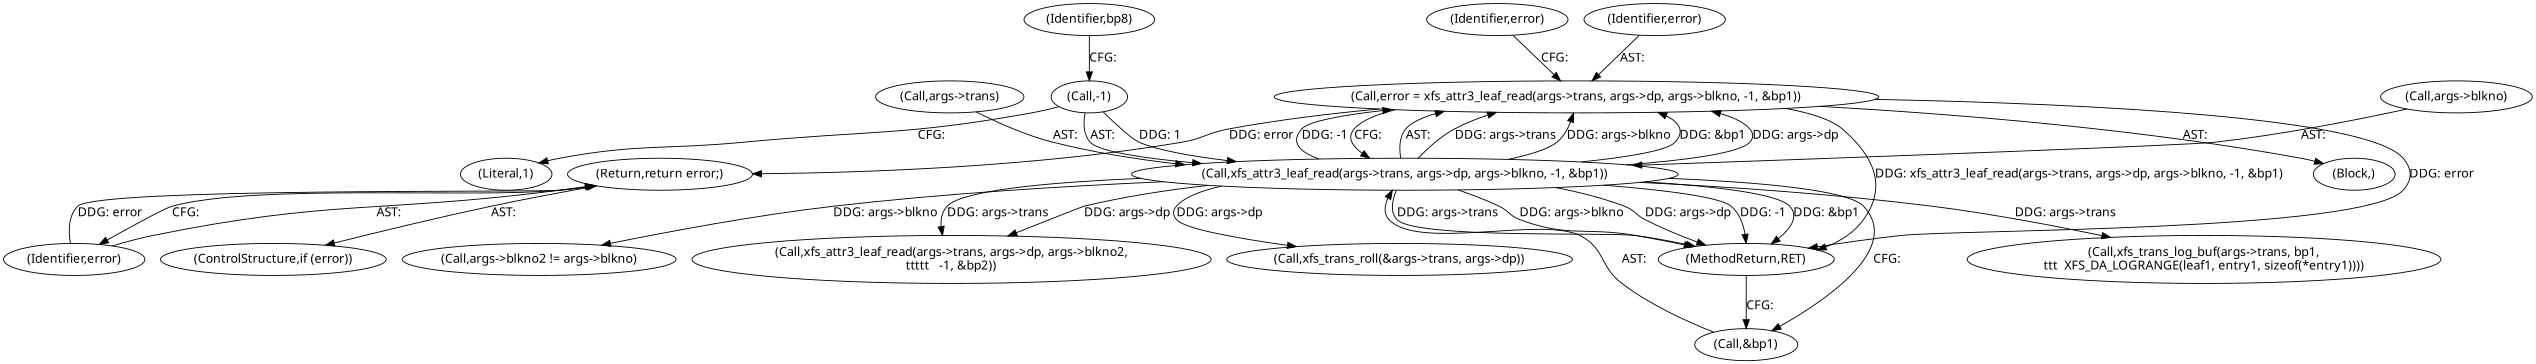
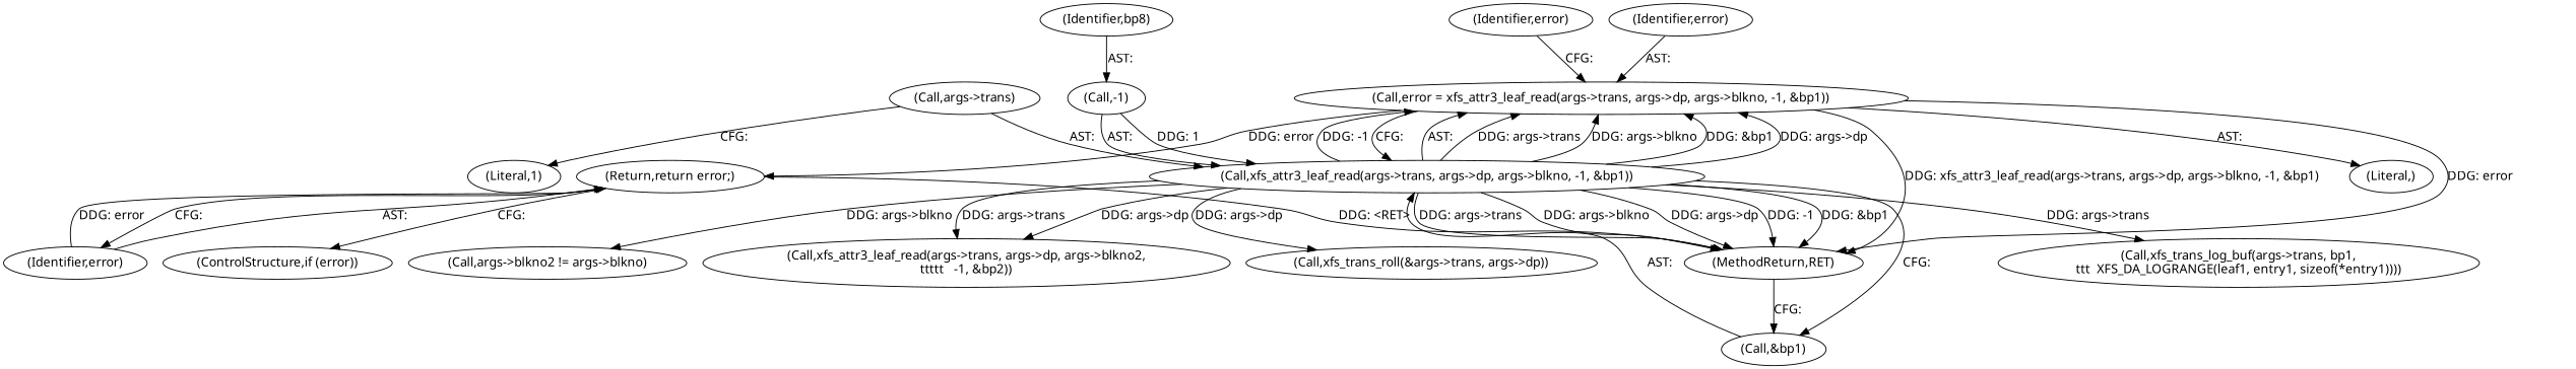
  digraph {
    fontname="Noto Sans"
    node [fontname="Noto Sans"]
    edge [fontname="Noto Sans"]
    n1 [label="(Call,error = xfs_attr3_leaf_read(args->trans, args->dp, args->blkno, -1, &bp1))"]
    n2 [label="(Call,xfs_attr3_leaf_read(args->trans, args->dp, args->blkno, -1, &bp1))"]
    n3 [label="(Return,return error;)"]
    n4 [label="(MethodReturn,RET)"]
-   n5 [label="(Block,)"]
+   n5 [label="(Literal,)"]
    n6 [label="(Call,&bp1)"]
    n7 [label="(Call,xfs_trans_log_buf(args->trans, bp1,\n\t\t\t  XFS_DA_LOGRANGE(leaf1, entry1, sizeof(*entry1))))"]
    n8 [label="(Call,args->blkno2 != args->blkno)"]
    n9 [label="(Call,xfs_attr3_leaf_read(args->trans, args->dp, args->blkno2,\n\t\t\t\t\t   -1, &bp2))"]
    n10 [label="(Call,xfs_trans_roll(&args->trans, args->dp))"]
    n11 [label="(Identifier,error)"]
    n12 [label="(ControlStructure,if (error))"]
    n13 [label="(Call,-1)"]
    n14 [label="(Literal,1)"]
    n15 [label="(Identifier,error)"]
    n16 [label="(Identifier,bp8)"]
    n17 [label="(Identifier,error)"]
    n18 [label="(Call,args->trans)"]
-   n19 [label="(Call,args->blkno)"]
    n1 -> n2 [label="CFG: "]
    n1 -> n3 [label="DDG: error"]
    n1 -> n4 [label="DDG: xfs_attr3_leaf_read(args->trans, args->dp, args->blkno, -1, &bp1)"]
    n1 -> n4 [label="DDG: error"]
    n1 -> n5 [label="AST: "]
    n2 -> n1 [label="AST: "]
    n2 -> n1 [label="DDG: args->trans"]
    n2 -> n1 [label="DDG: args->blkno"]
    n2 -> n1 [label="DDG: &bp1"]
    n2 -> n1 [label="DDG: args->dp"]
    n2 -> n1 [label="DDG: -1"]
    n2 -> n4 [label="DDG: args->trans"]
    n2 -> n4 [label="DDG: args->blkno"]
    n2 -> n4 [label="DDG: args->dp"]
    n2 -> n4 [label="DDG: -1"]
    n2 -> n4 [label="DDG: &bp1"]
    n2 -> n6 [label="CFG: "]
    n2 -> n7 [label="DDG: args->trans"]
    n2 -> n8 [label="DDG: args->blkno"]
    n2 -> n9 [label="DDG: args->trans"]
    n2 -> n9 [label="DDG: args->dp"]
    n2 -> n10 [label="DDG: args->dp"]
+   n3 -> n4 [label="DDG: <RET>"]
    n3 -> n11 [label="CFG: "]
-   n3 -> n12 [label="AST: "]
+   n3 -> n12 [label="CFG: "]
    n4 -> n6 [label="CFG: "]
    n6 -> n2 [label="AST: "]
    n11 -> n3 [label="AST: "]
    n11 -> n3 [label="DDG: error"]
    n13 -> n2 [label="AST: "]
    n13 -> n2 [label="DDG: 1"]
-   n13 -> n14 [label="CFG: "]
+   n18 -> n14 [label="CFG: "]
    n15 -> n1 [label="AST: "]
-   n16 -> n13 [label="CFG: "]
+   n16 -> n13 [label="AST: "]
    n17 -> n1 [label="CFG: "]
    n18 -> n2 [label="AST: "]
-   n19 -> n2 [label="AST: "]
  }
